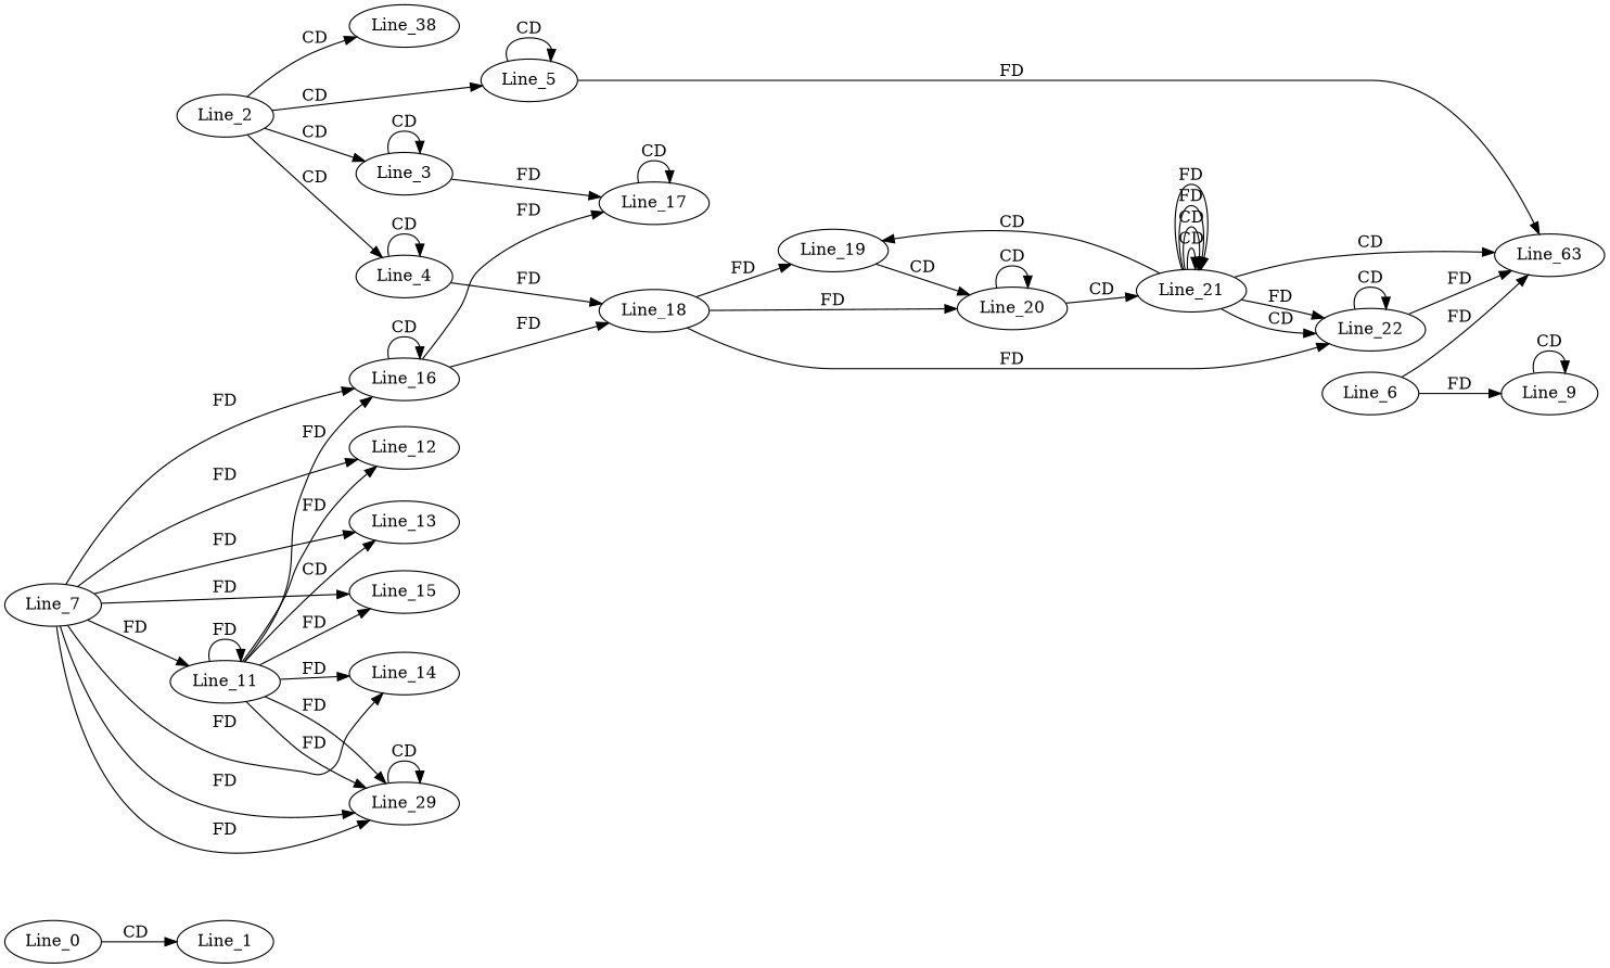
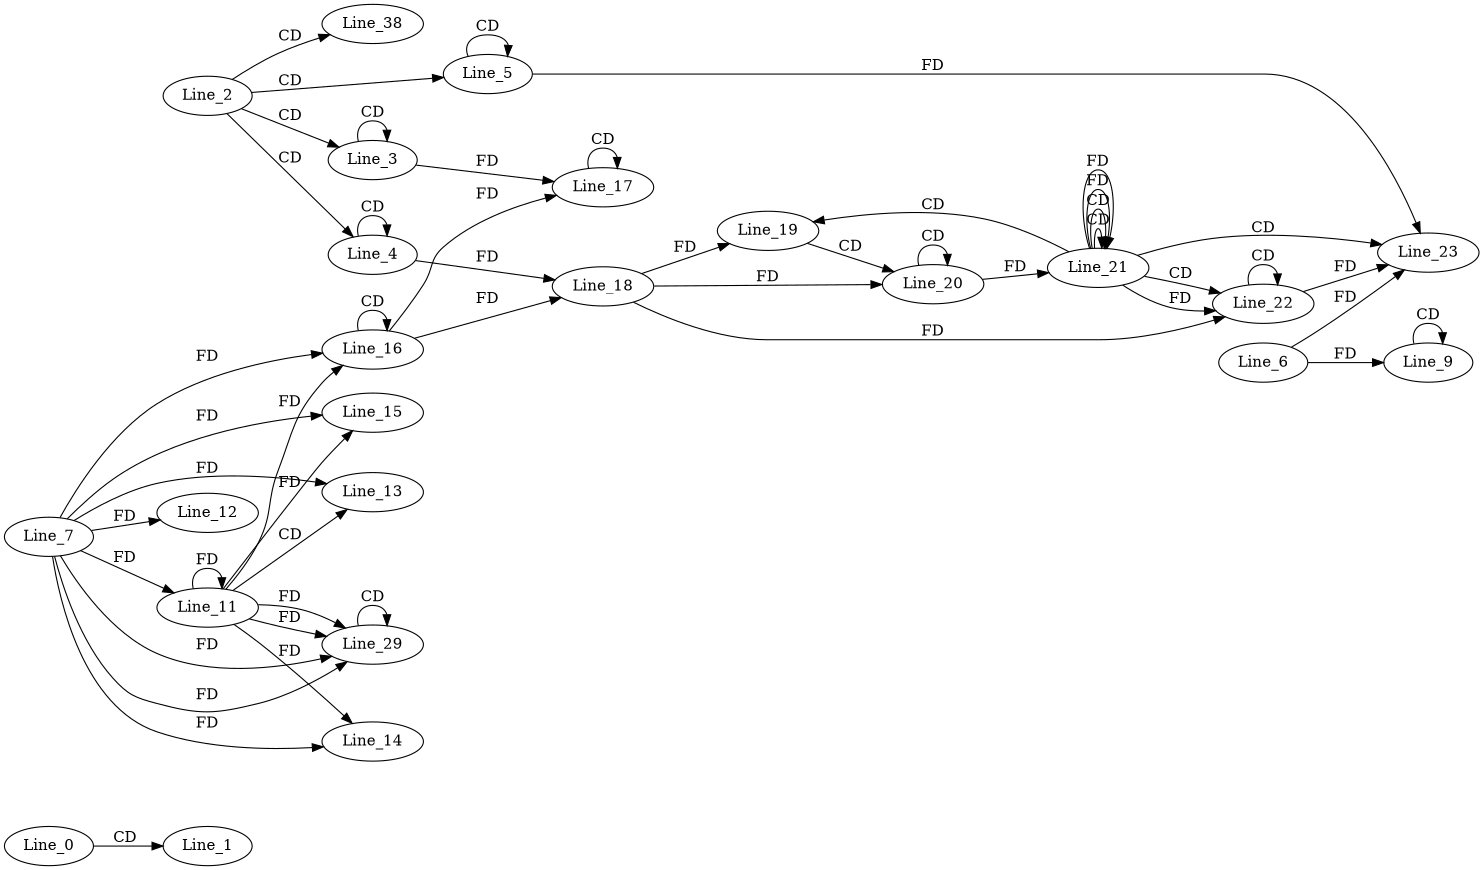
  digraph {
    rankdir=LR
    Line_0
    Line_1
    Line_2
    Line_3
    Line_4
    Line_5
    n7 [label=Line_38]
    Line_17
    Line_18
-   Line_23 [label=Line_63]
+   Line_23
    Line_19
    Line_20
    Line_22
    Line_9
    Line_6
    Line_11
    Line_12
    Line_13
    Line_14
    Line_15
    Line_16
    Line_29
    Line_7
    Line_21
    Line_0 -> Line_1 [label=CD]
    Line_2 -> Line_3 [label=CD]
    Line_2 -> Line_4 [label=CD]
    Line_2 -> Line_5 [label=CD]
    Line_2 -> n7 [label=CD]
    Line_3 -> Line_3 [label=CD]
    Line_3 -> Line_17 [label=FD]
    Line_4 -> Line_4 [label=CD]
    Line_4 -> Line_18 [label=FD]
    Line_5 -> Line_5 [label=CD]
    Line_5 -> Line_23 [label=FD]
    Line_17 -> Line_17 [label=CD]
    Line_18 -> Line_19 [label=FD]
    Line_18 -> Line_20 [label=FD]
    Line_18 -> Line_22 [label=FD]
    Line_19 -> Line_20 [label=CD]
    Line_20 -> Line_20 [label=CD]
-   Line_20 -> Line_21 [label=CD]
+   Line_20 -> Line_21 [label=FD]
    Line_22 -> Line_23 [label=FD]
    Line_22 -> Line_22 [label=CD]
    Line_9 -> Line_9 [label=CD]
    Line_6 -> Line_23 [label=FD]
    Line_6 -> Line_9 [label=FD]
    Line_11 -> Line_11 [label=FD]
-   Line_11 -> Line_12 [label=FD]
    Line_11 -> Line_13 [label=CD]
    Line_11 -> Line_14 [label=FD]
    Line_11 -> Line_15 [label=FD]
    Line_11 -> Line_16 [label=FD]
    Line_11 -> Line_29 [label=FD]
    Line_11 -> Line_29 [label=FD]
    Line_16 -> Line_17 [label=FD]
    Line_16 -> Line_18 [label=FD]
    Line_16 -> Line_16 [label=CD]
    Line_29 -> Line_29 [label=CD]
    Line_7 -> Line_11 [label=FD]
    Line_7 -> Line_12 [label=FD]
    Line_7 -> Line_13 [label=FD]
    Line_7 -> Line_14 [label=FD]
    Line_7 -> Line_15 [label=FD]
    Line_7 -> Line_16 [label=FD]
    Line_7 -> Line_29 [label=FD]
    Line_7 -> Line_29 [label=FD]
    Line_21 -> Line_23 [label=CD]
    Line_21 -> Line_19 [label=CD]
    Line_21 -> Line_22 [label=CD]
    Line_21 -> Line_22 [label=FD]
    Line_21 -> Line_21 [label=CD]
    Line_21 -> Line_21 [label=CD]
    Line_21 -> Line_21 [label=FD]
    Line_21 -> Line_21 [label=FD]
  }
